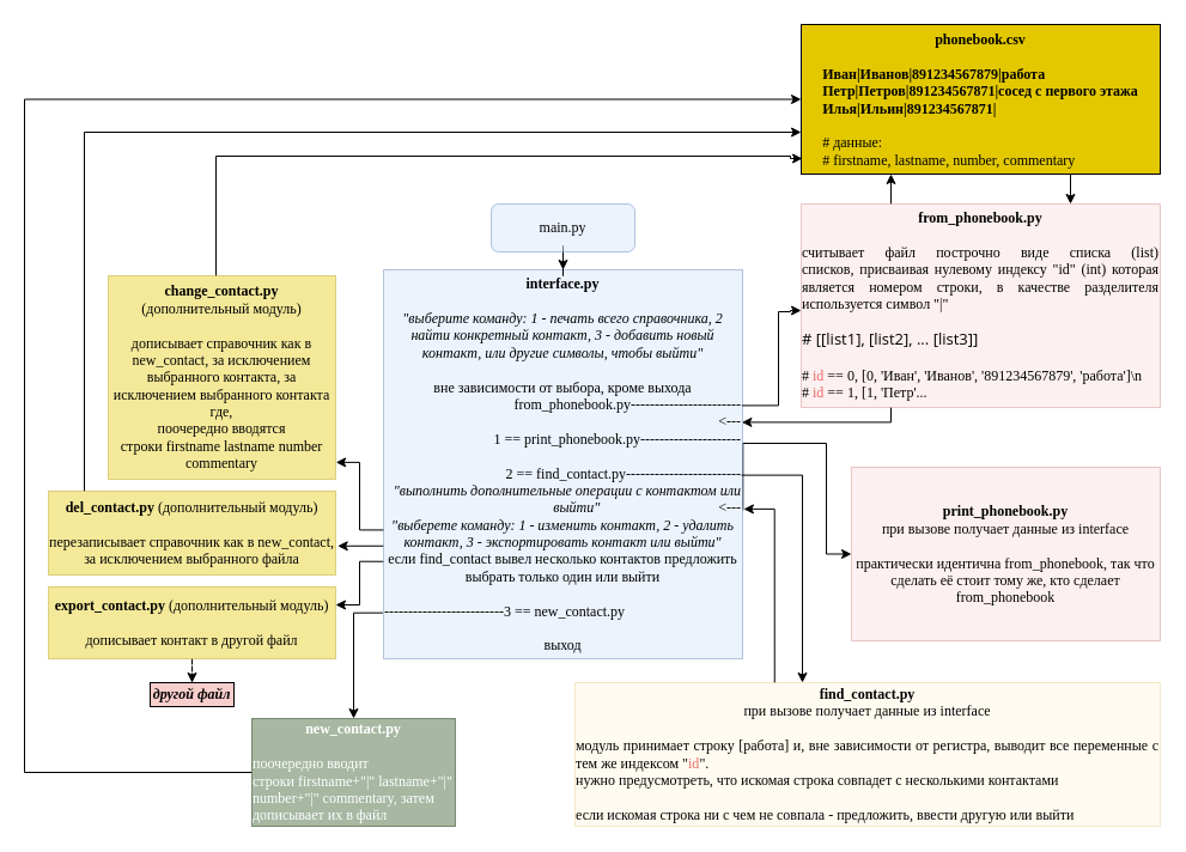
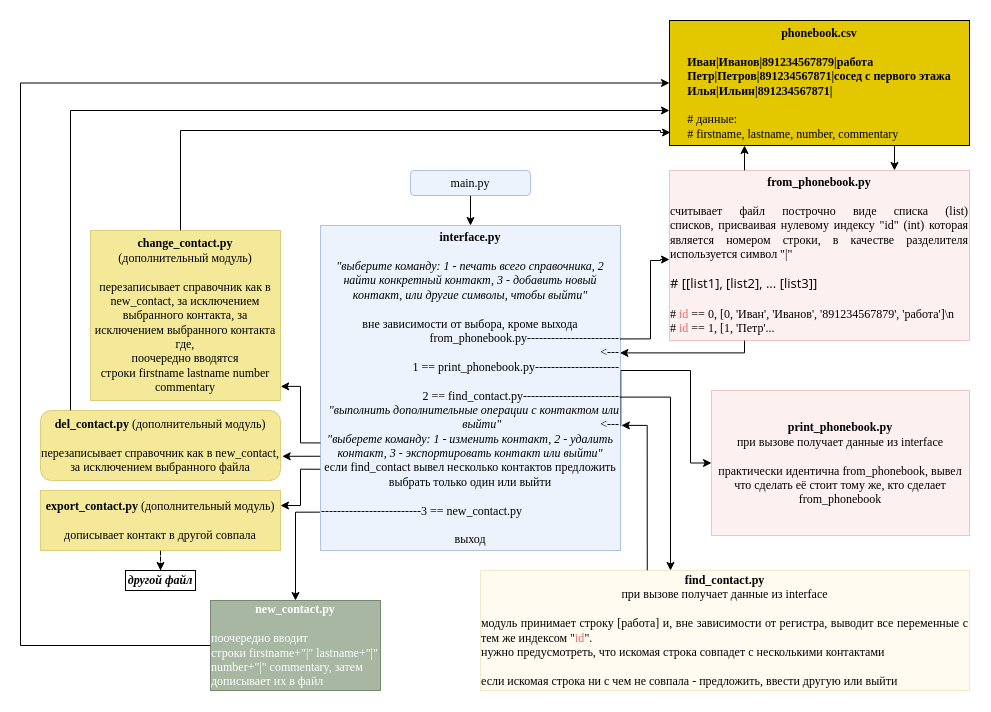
  <mxCell id="0" />
  <mxCell id="1" parent="0" />
  <mxCell id="2" style="edgeStyle=orthogonalEdgeStyle;rounded=0;orthogonalLoop=1;jettySize=auto;html=1;entryX=0;entryY=0.5;entryDx=0;entryDy=0;fontFamily=Times New Roman;exitX=1.001;exitY=0.618;exitDx=0;exitDy=0;exitPerimeter=0;" parent="1" source="7" target="14" edge="1"><mxGeometry relative="1" as="geometry"><Array as="points"><mxPoint x="620" y="370" /><mxPoint x="690" y="370" /><mxPoint x="690" y="463" /></Array></mxGeometry></mxCell>
  <mxCell id="3" style="edgeStyle=orthogonalEdgeStyle;rounded=0;orthogonalLoop=1;jettySize=auto;html=1;entryX=1;entryY=0.25;entryDx=0;entryDy=0;fontFamily=Times New Roman;exitX=0;exitY=0.75;exitDx=0;exitDy=0;" parent="1" source="7" target="27" edge="1"><mxGeometry relative="1" as="geometry" /></mxCell>
  <mxCell id="4" style="edgeStyle=orthogonalEdgeStyle;rounded=0;orthogonalLoop=1;jettySize=auto;html=1;entryX=1.001;entryY=0.917;entryDx=0;entryDy=0;fontFamily=Times New Roman;exitX=0.001;exitY=0.669;exitDx=0;exitDy=0;exitPerimeter=0;entryPerimeter=0;" parent="1" source="7" target="22" edge="1"><mxGeometry relative="1" as="geometry" /></mxCell>
  <mxCell id="5" style="edgeStyle=orthogonalEdgeStyle;rounded=0;orthogonalLoop=1;jettySize=auto;html=1;entryX=0.5;entryY=0;entryDx=0;entryDy=0;fontFamily=Times New Roman;exitX=-0.002;exitY=0.882;exitDx=0;exitDy=0;exitPerimeter=0;" parent="1" source="7" target="18" edge="1"><mxGeometry relative="1" as="geometry" /></mxCell>
  <mxCell id="6" style="edgeStyle=orthogonalEdgeStyle;rounded=0;orthogonalLoop=1;jettySize=auto;html=1;entryX=1.007;entryY=0.655;entryDx=0;entryDy=0;entryPerimeter=0;fontFamily=Times New Roman;exitX=0;exitY=0.71;exitDx=0;exitDy=0;exitPerimeter=0;" parent="1" source="7" target="24" edge="1"><mxGeometry relative="1" as="geometry" /></mxCell>
  <mxCell id="7" value="&lt;b&gt;interface.pу&lt;/b&gt;&lt;br&gt;&lt;br&gt;&lt;i&gt;&quot;выберите команду: 1 - печать всего справочника, 2 найти конкретный контакт, 3 - добавить новый контакт, или другие символы, чтобы выйти&quot;&lt;/i&gt;&lt;br&gt;&lt;br&gt;вне зависимости от выбора, кроме выхода&lt;br&gt;&lt;div style=&quot;text-align: right;&quot;&gt;&lt;span style=&quot;background-color: initial;&quot;&gt;&amp;nbsp;&amp;nbsp;&lt;/span&gt;&lt;span style=&quot;background-color: initial;&quot;&gt;from_phonebook.py-----------------------&lt;/span&gt;&lt;/div&gt;&lt;div style=&quot;&quot;&gt;&lt;/div&gt;&lt;div style=&quot;text-align: right;&quot;&gt;&amp;lt;---&lt;/div&gt;&lt;div style=&quot;text-align: right;&quot;&gt;&lt;span style=&quot;background-color: initial;&quot;&gt;1 == print_phonebook.py---------------------&lt;/span&gt;&lt;/div&gt;&lt;br&gt;&lt;div style=&quot;text-align: right;&quot;&gt;&lt;span style=&quot;background-color: initial;&quot;&gt;2 == find_contact.py------------------------&lt;/span&gt;&lt;/div&gt;&lt;span style=&quot;&quot;&gt;&lt;div style=&quot;text-align: right;&quot;&gt;&lt;span style=&quot;background-color: initial;&quot;&gt;&lt;i&gt;&quot;выполнить дополнительные операции с контактом или выйти&quot;&amp;nbsp; &amp;nbsp; &amp;nbsp; &amp;nbsp; &amp;nbsp; &amp;nbsp; &amp;nbsp; &amp;nbsp; &amp;nbsp; &amp;nbsp; &amp;nbsp; &amp;nbsp; &amp;nbsp; &amp;nbsp; &amp;nbsp; &amp;nbsp; &amp;nbsp;&lt;/i&gt;&lt;/span&gt;&lt;span style=&quot;background-color: initial; text-align: right;&quot;&gt;&amp;lt;---&lt;/span&gt;&lt;/div&gt;&lt;/span&gt;&lt;i&gt;&quot;выберете команду: 1 - изменить контакт, 2 - удалить контакт, 3 - экспортировать контакт или выйти&quot;&lt;/i&gt;&lt;br&gt;если find_contact вывел несколько контактов предложить выбрать только один или выйти&lt;br&gt;&lt;br&gt;&lt;div style=&quot;text-align: left;&quot;&gt;&lt;span style=&quot;background-color: initial;&quot;&gt;-------------------------3 == new_contact.py&lt;/span&gt;&lt;/div&gt;&lt;br&gt;выход" style="rounded=0;whiteSpace=wrap;html=1;fontFamily=Times New Roman;fillColor=#dae8fc;strokeColor=#6c8ebf;opacity=50;" parent="1" vertex="1"><mxGeometry x="320" y="225" width="300" height="325" as="geometry" /></mxCell>
  <mxCell id="8" style="edgeStyle=orthogonalEdgeStyle;rounded=0;orthogonalLoop=1;jettySize=auto;html=1;entryX=0.5;entryY=0;entryDx=0;entryDy=0;fontFamily=Times New Roman;" parent="1" source="9" target="7" edge="1"><mxGeometry relative="1" as="geometry" /></mxCell>
- <mxCell id="9" value="main.ру" style="rounded=1;whiteSpace=wrap;html=1;fontSize=12;glass=0;strokeWidth=1;shadow=0;fontFamily=Times New Roman;fillColor=#dae8fc;strokeColor=#6c8ebf;opacity=50;" parent="1" vertex="1"><mxGeometry x="410" y="170" width="120" height="40" as="geometry" /></mxCell>
+ <mxCell id="9" value="main.ру" style="rounded=1;whiteSpace=wrap;html=1;fontSize=12;glass=0;strokeWidth=1;shadow=0;fontFamily=Times New Roman;fillColor=#dae8fc;strokeColor=#6c8ebf;opacity=50;" parent="1" vertex="1"><mxGeometry x="410" y="170" width="120" height="25" as="geometry" /></mxCell>
  <mxCell id="10" style="edgeStyle=orthogonalEdgeStyle;rounded=0;orthogonalLoop=1;jettySize=auto;html=1;fontFamily=Times New Roman;exitX=0.997;exitY=0.528;exitDx=0;exitDy=0;exitPerimeter=0;" parent="1" source="7" target="16" edge="1"><mxGeometry relative="1" as="geometry"><Array as="points"><mxPoint x="670" y="397" /></Array></mxGeometry></mxCell>
  <mxCell id="11" style="edgeStyle=orthogonalEdgeStyle;rounded=0;orthogonalLoop=1;jettySize=auto;html=1;entryX=0.998;entryY=0.392;entryDx=0;entryDy=0;exitX=0.25;exitY=1;exitDx=0;exitDy=0;fontFamily=Times New Roman;entryPerimeter=0;" parent="1" source="13" target="7" edge="1"><mxGeometry relative="1" as="geometry"><Array as="points"><mxPoint x="744" y="352" /></Array></mxGeometry></mxCell>
  <mxCell id="12" style="edgeStyle=orthogonalEdgeStyle;rounded=0;orthogonalLoop=1;jettySize=auto;html=1;entryX=0.25;entryY=1;entryDx=0;entryDy=0;fontFamily=Times New Roman;fontColor=#EA6B66;exitX=0.25;exitY=0;exitDx=0;exitDy=0;" parent="1" source="13" target="20" edge="1"><mxGeometry relative="1" as="geometry" /></mxCell>
  <mxCell id="13" value="&lt;div style=&quot;&quot;&gt;&lt;span style=&quot;background-color: initial;&quot;&gt;&lt;b&gt;from_phonebook.py&lt;/b&gt;&lt;/span&gt;&lt;/div&gt;&lt;div style=&quot;text-align: justify;&quot;&gt;&lt;br&gt;&lt;/div&gt;&lt;div style=&quot;text-align: justify;&quot;&gt;&lt;span style=&quot;background-color: initial;&quot;&gt;считывает&amp;nbsp;&lt;/span&gt;&lt;span style=&quot;background-color: initial;&quot;&gt;файл построчно&lt;/span&gt;&lt;span style=&quot;background-color: initial;&quot;&gt;&amp;nbsp;виде списка (list) списков,&amp;nbsp;&lt;/span&gt;&lt;span style=&quot;background-color: initial;&quot;&gt;присваивая нулевому индексу &quot;id&quot; (int) которая является номером строки, в качестве разделителя используется символ &quot;|&quot;&lt;/span&gt;&lt;/div&gt;&lt;div style=&quot;text-align: justify;&quot;&gt;&lt;span style=&quot;background-color: initial;&quot;&gt;&lt;br&gt;&lt;/span&gt;&lt;/div&gt;&lt;div style=&quot;text-align: justify;&quot;&gt;&lt;span style=&quot;font-family: &amp;quot;Open Sans&amp;quot;; font-size: 13px; text-align: start;&quot;&gt;# [[list1], [list2], ... [list3]]&lt;/span&gt;&lt;span style=&quot;background-color: initial;&quot;&gt;&lt;br&gt;&lt;/span&gt;&lt;/div&gt;&lt;div style=&quot;text-align: justify;&quot;&gt;&lt;span style=&quot;color: rgb(102, 102, 102); font-family: &amp;quot;Open Sans&amp;quot;; font-size: 13px; text-align: start; background-color: rgba(82, 82, 128, 0.09);&quot;&gt;&lt;br&gt;&lt;/span&gt;&lt;/div&gt;&lt;div style=&quot;text-align: justify;&quot;&gt;&lt;span style=&quot;background-color: initial;&quot;&gt;# &lt;font color=&quot;#ea6b66&quot;&gt;id&lt;/font&gt; == 0, [0, '&lt;/span&gt;&lt;span style=&quot;background-color: initial;&quot;&gt;Иван', 'Иванов', '891234567879', 'работа']\n&lt;/span&gt;&lt;/div&gt;&lt;div style=&quot;text-align: justify;&quot;&gt;&lt;span style=&quot;background-color: initial;&quot;&gt;# &lt;font color=&quot;#ea6b66&quot;&gt;id&lt;/font&gt; == 1, [1, 'Петр'...&lt;/span&gt;&lt;/div&gt;" style="rounded=0;whiteSpace=wrap;html=1;strokeWidth=1;fontFamily=Times New Roman;fillColor=#f8cecc;strokeColor=#b85450;opacity=30;" parent="1" vertex="1"><mxGeometry x="669" y="170" width="300" height="170" as="geometry" /></mxCell>
- <mxCell id="14" value="&lt;b&gt;print_phonebook.py&lt;/b&gt;&lt;br&gt;при вызове получает данные из interface&lt;br&gt;&lt;br&gt;практически идентична from_phonebook, так что сделать её стоит тому же, кто сделает from_phonebook&lt;br&gt;" style="rounded=0;whiteSpace=wrap;html=1;fontFamily=Times New Roman;fillColor=#f8cecc;strokeColor=#b85450;opacity=30;" parent="1" vertex="1"><mxGeometry x="711" y="390" width="258" height="145" as="geometry" /></mxCell>
+ <mxCell id="14" value="&lt;b&gt;print_phonebook.py&lt;/b&gt;&lt;br&gt;при вызове получает данные из interface&lt;br&gt;&lt;br&gt;практически идентична from_phonebook, вывел что сделать её стоит тому же, кто сделает from_phonebook&lt;br&gt;" style="rounded=0;whiteSpace=wrap;html=1;fontFamily=Times New Roman;fillColor=#f8cecc;strokeColor=#b85450;opacity=30;" parent="1" vertex="1"><mxGeometry x="711" y="390" width="258" height="145" as="geometry" /></mxCell>
  <mxCell id="15" style="edgeStyle=orthogonalEdgeStyle;rounded=0;orthogonalLoop=1;jettySize=auto;html=1;entryX=1.003;entryY=0.615;entryDx=0;entryDy=0;entryPerimeter=0;fontFamily=Times New Roman;exitX=0.341;exitY=0;exitDx=0;exitDy=0;exitPerimeter=0;" parent="1" source="16" target="7" edge="1"><mxGeometry relative="1" as="geometry" /></mxCell>
  <mxCell id="16" value="&lt;div style=&quot;&quot;&gt;&lt;span style=&quot;background-color: initial;&quot;&gt;&lt;b&gt;find_contact.py&lt;/b&gt;&lt;/span&gt;&lt;/div&gt;&lt;div style=&quot;&quot;&gt;при вызове получает данные из interface&lt;br&gt;&lt;/div&gt;&lt;div style=&quot;text-align: justify;&quot;&gt;&lt;br&gt;&lt;/div&gt;&lt;div style=&quot;text-align: justify;&quot;&gt;&lt;span style=&quot;background-color: initial;&quot;&gt;модуль принимает строку [работа]&amp;nbsp;&lt;/span&gt;&lt;span style=&quot;background-color: initial;&quot;&gt;и, вне зависимости от регистра,&amp;nbsp;выводит все переменные с тем же индексом &quot;&lt;font color=&quot;#ea6b66&quot;&gt;id&lt;/font&gt;&quot;.&lt;/span&gt;&lt;/div&gt;&lt;div style=&quot;text-align: justify;&quot;&gt;&lt;span style=&quot;background-color: initial;&quot;&gt;нужно предусмотреть, что искомая строка совпадет с несколькими&amp;nbsp;контактами&lt;/span&gt;&lt;/div&gt;&lt;div style=&quot;text-align: justify;&quot;&gt;&lt;br&gt;&lt;/div&gt;&lt;div style=&quot;text-align: justify;&quot;&gt;если искомая строка ни с чем не совпала - предложить, ввести другую или выйти&lt;/div&gt;" style="rounded=0;whiteSpace=wrap;html=1;align=center;fontFamily=Times New Roman;fillColor=#fff2cc;strokeColor=#d6b656;opacity=30;" parent="1" vertex="1"><mxGeometry x="480" y="570" width="489" height="120" as="geometry" /></mxCell>
  <mxCell id="17" style="edgeStyle=orthogonalEdgeStyle;rounded=0;orthogonalLoop=1;jettySize=auto;html=1;entryX=0;entryY=0.5;entryDx=0;entryDy=0;fontFamily=Times New Roman;" parent="1" source="18" target="20" edge="1"><mxGeometry relative="1" as="geometry"><Array as="points"><mxPoint x="20" y="645" /><mxPoint x="20" y="83" /></Array></mxGeometry></mxCell>
  <mxCell id="18" value="&lt;span style=&quot;&quot;&gt;&lt;br&gt;&lt;/span&gt;&lt;b&gt;new_contact.py&lt;/b&gt;&lt;span style=&quot;&quot;&gt;&lt;br&gt;&lt;/span&gt;&lt;br&gt;&lt;div style=&quot;text-align: left;&quot;&gt;&lt;span style=&quot;background-color: initial;&quot;&gt;поочередно вводит строки&lt;/span&gt;&lt;span style=&quot;background-color: initial;&quot;&gt;&amp;nbsp;&lt;/span&gt;&lt;span style=&quot;background-color: initial;&quot;&gt;firstname+&quot;|&quot; lastname+&quot;|&quot; number+&quot;|&quot; commentary, затем дописывает их в файл&lt;/span&gt;&lt;/div&gt;&lt;span style=&quot;&quot;&gt;&lt;div style=&quot;text-align: left;&quot;&gt;&lt;span style=&quot;background-color: initial;&quot;&gt;&lt;br&gt;&lt;/span&gt;&lt;/div&gt;&lt;/span&gt;" style="rounded=0;whiteSpace=wrap;html=1;fontFamily=Times New Roman;fillColor=#6d8764;strokeColor=#3A5431;opacity=60;fontColor=#ffffff;" parent="1" vertex="1"><mxGeometry x="210" y="600" width="170" height="90" as="geometry" /></mxCell>
  <mxCell id="19" style="edgeStyle=orthogonalEdgeStyle;rounded=0;orthogonalLoop=1;jettySize=auto;html=1;entryX=0.75;entryY=0;entryDx=0;entryDy=0;fontFamily=Times New Roman;fontColor=#EA6B66;exitX=0.75;exitY=1;exitDx=0;exitDy=0;" parent="1" source="20" target="13" edge="1"><mxGeometry relative="1" as="geometry" /></mxCell>
  <mxCell id="20" value="&lt;div style=&quot;&quot;&gt;&lt;span style=&quot;background-color: initial;&quot;&gt;&lt;b&gt;phonebook.csv&lt;/b&gt;&lt;/span&gt;&lt;/div&gt;&lt;span style=&quot;&quot;&gt;&lt;div&gt;&lt;br&gt;&lt;/div&gt;&lt;div style=&quot;text-align: left;&quot;&gt;&lt;span style=&quot;background-color: initial;&quot;&gt;&lt;b&gt;Иван|Иванов|891234567879|работа&lt;/b&gt;&lt;/span&gt;&lt;/div&gt;&lt;div style=&quot;text-align: left;&quot;&gt;&lt;b&gt;&lt;span style=&quot;background-color: initial;&quot;&gt;Петр|Петров|&lt;/span&gt;&lt;span style=&quot;background-color: initial;&quot;&gt;891234567871|сосед с первого этажа&lt;/span&gt;&lt;/b&gt;&lt;/div&gt;&lt;/span&gt;&lt;span style=&quot;&quot;&gt;&lt;div style=&quot;text-align: left;&quot;&gt;&lt;b&gt;&lt;span style=&quot;background-color: initial;&quot;&gt;Илья|Ильин|&lt;/span&gt;&lt;span style=&quot;background-color: initial;&quot;&gt;891234567871|&lt;/span&gt;&lt;/b&gt;&lt;/div&gt;&lt;/span&gt;&lt;span style=&quot;&quot;&gt;&lt;div style=&quot;text-align: left;&quot;&gt;&lt;br&gt;&lt;/div&gt;&lt;div style=&quot;text-align: left;&quot;&gt;# данные:&lt;/div&gt;&lt;div style=&quot;text-align: left;&quot;&gt;&lt;span style=&quot;background-color: initial;&quot;&gt;# firstname, lastname, number, commentary&lt;/span&gt;&lt;/div&gt;&lt;/span&gt;" style="rounded=0;whiteSpace=wrap;html=1;fontFamily=Times New Roman;fillColor=#e3c800;" parent="1" vertex="1"><mxGeometry x="669" y="20" width="300" height="125" as="geometry" /></mxCell>
  <mxCell id="21" style="edgeStyle=orthogonalEdgeStyle;rounded=0;orthogonalLoop=1;jettySize=auto;html=1;fontFamily=Times New Roman;" parent="1" source="22" edge="1"><mxGeometry relative="1" as="geometry"><mxPoint x="670" y="132" as="targetPoint" /><Array as="points"><mxPoint x="180" y="130" /><mxPoint x="660" y="130" /><mxPoint x="660" y="132" /></Array></mxGeometry></mxCell>
- <mxCell id="22" value="&lt;span style=&quot;text-align: justify;&quot;&gt;&lt;b&gt;change_contact.py &lt;/b&gt;(дополнительный модуль)&lt;br&gt;&lt;br&gt;&lt;/span&gt;дописывает справочник как в new_contact, за исключением выбранного контакта, за исключением выбранного контакта где,&lt;span style=&quot;text-align: justify;&quot;&gt;&lt;br&gt;&lt;/span&gt;&lt;span style=&quot;text-align: left; background-color: initial;&quot;&gt;поочередно вводятся строки&lt;/span&gt;&lt;span style=&quot;text-align: left; background-color: initial;&quot;&gt;&amp;nbsp;&lt;/span&gt;&lt;span style=&quot;text-align: left; background-color: initial;&quot;&gt;firstname lastname number commentary&lt;/span&gt;&lt;span style=&quot;text-align: justify;&quot;&gt;&lt;br&gt;&lt;/span&gt;" style="rounded=0;whiteSpace=wrap;html=1;fontFamily=Times New Roman;fillColor=#e3c800;strokeColor=#B09500;opacity=40;fontColor=#000000;" parent="1" vertex="1"><mxGeometry x="90" y="230" width="190" height="170" as="geometry" /></mxCell>
+ <mxCell id="22" value="&lt;span style=&quot;text-align: justify;&quot;&gt;&lt;b&gt;change_contact.py &lt;/b&gt;(дополнительный модуль)&lt;br&gt;&lt;br&gt;&lt;/span&gt;перезаписывает справочник как в new_contact, за исключением выбранного контакта, за исключением выбранного контакта где,&lt;span style=&quot;text-align: justify;&quot;&gt;&lt;br&gt;&lt;/span&gt;&lt;span style=&quot;text-align: left; background-color: initial;&quot;&gt;поочередно вводятся строки&lt;/span&gt;&lt;span style=&quot;text-align: left; background-color: initial;&quot;&gt;&amp;nbsp;&lt;/span&gt;&lt;span style=&quot;text-align: left; background-color: initial;&quot;&gt;firstname lastname number commentary&lt;/span&gt;&lt;span style=&quot;text-align: justify;&quot;&gt;&lt;br&gt;&lt;/span&gt;" style="rounded=0;whiteSpace=wrap;html=1;fontFamily=Times New Roman;fillColor=#e3c800;strokeColor=#B09500;opacity=40;fontColor=#000000;" parent="1" vertex="1"><mxGeometry x="90" y="230" width="190" height="170" as="geometry" /></mxCell>
  <mxCell id="23" style="edgeStyle=orthogonalEdgeStyle;rounded=0;orthogonalLoop=1;jettySize=auto;html=1;fontFamily=Times New Roman;" parent="1" source="24" edge="1"><mxGeometry relative="1" as="geometry"><mxPoint x="669" y="110" as="targetPoint" /><Array as="points"><mxPoint x="70" y="110" /><mxPoint x="669" y="110" /></Array></mxGeometry></mxCell>
- <mxCell id="24" value="&lt;b&gt;del_contact.py &lt;/b&gt;(дополнительный модуль)&lt;br&gt;&lt;br&gt;перезаписывает справочник как в new_contact, за исключением выбранного файла" style="rounded=0;whiteSpace=wrap;html=1;fontFamily=Times New Roman;fillColor=#e3c800;strokeColor=#B09500;opacity=40;fontColor=#000000;" parent="1" vertex="1"><mxGeometry x="40" y="410" width="240" height="70" as="geometry" /></mxCell>
+ <mxCell id="24" value="&lt;b&gt;del_contact.py &lt;/b&gt;(дополнительный модуль)&lt;br&gt;&lt;br&gt;перезаписывает справочник как в new_contact, за исключением выбранного файла" style="whiteSpace=wrap;html=1;fontFamily=Times New Roman;fillColor=#e3c800;strokeColor=#B09500;opacity=40;fontColor=#000000;rounded=1;" parent="1" vertex="1"><mxGeometry x="40" y="410" width="240" height="70" as="geometry" /></mxCell>
  <mxCell id="25" style="edgeStyle=orthogonalEdgeStyle;rounded=0;orthogonalLoop=1;jettySize=auto;html=1;fontFamily=Times New Roman;exitX=0.998;exitY=0.349;exitDx=0;exitDy=0;exitPerimeter=0;" parent="1" source="7" edge="1"><mxGeometry relative="1" as="geometry"><mxPoint x="650" y="380" as="sourcePoint" /><Array as="points"><mxPoint x="650" y="338" /><mxPoint x="650" y="260" /><mxPoint x="660" y="260" /></Array><mxPoint x="669" y="259" as="targetPoint" /></mxGeometry></mxCell>
  <mxCell id="26" style="edgeStyle=orthogonalEdgeStyle;rounded=0;orthogonalLoop=1;jettySize=auto;html=1;entryX=0.5;entryY=0;entryDx=0;entryDy=0;fontFamily=Times New Roman;dashed=1;" parent="1" source="27" target="28" edge="1"><mxGeometry relative="1" as="geometry" /></mxCell>
- <mxCell id="27" value="&lt;font face=&quot;Times New Roman&quot;&gt;&lt;b&gt;export_contact.py&lt;/b&gt; (дополнительный модуль)&lt;br&gt;&lt;br&gt;дописывает контакт в другой файл&lt;/font&gt;" style="rounded=0;whiteSpace=wrap;html=1;fillColor=#e3c800;strokeColor=#B09500;opacity=40;fontColor=#000000;" parent="1" vertex="1"><mxGeometry x="40" y="490" width="240" height="60" as="geometry" /></mxCell>
- <mxCell id="28" value="&lt;i&gt;&lt;b&gt;другой файл&lt;/b&gt;&lt;/i&gt;" style="rounded=0;whiteSpace=wrap;html=1;fontFamily=Times New Roman;fillColor=#f8cecc;" parent="1" vertex="1"><mxGeometry x="125" y="570" width="70" height="20" as="geometry" /></mxCell>
+ <mxCell id="27" value="&lt;font face=&quot;Times New Roman&quot;&gt;&lt;b&gt;export_contact.py&lt;/b&gt; (дополнительный модуль)&lt;br&gt;&lt;br&gt;дописывает контакт в другой совпала&lt;/font&gt;" style="rounded=0;whiteSpace=wrap;html=1;fillColor=#e3c800;strokeColor=#B09500;opacity=40;fontColor=#000000;" parent="1" vertex="1"><mxGeometry x="40" y="490" width="240" height="60" as="geometry" /></mxCell>
+ <mxCell id="28" value="&lt;i&gt;&lt;b&gt;другой файл&lt;/b&gt;&lt;/i&gt;" style="rounded=0;whiteSpace=wrap;html=1;fontFamily=Times New Roman;" parent="1" vertex="1"><mxGeometry x="125" y="570" width="70" height="20" as="geometry" /></mxCell>
